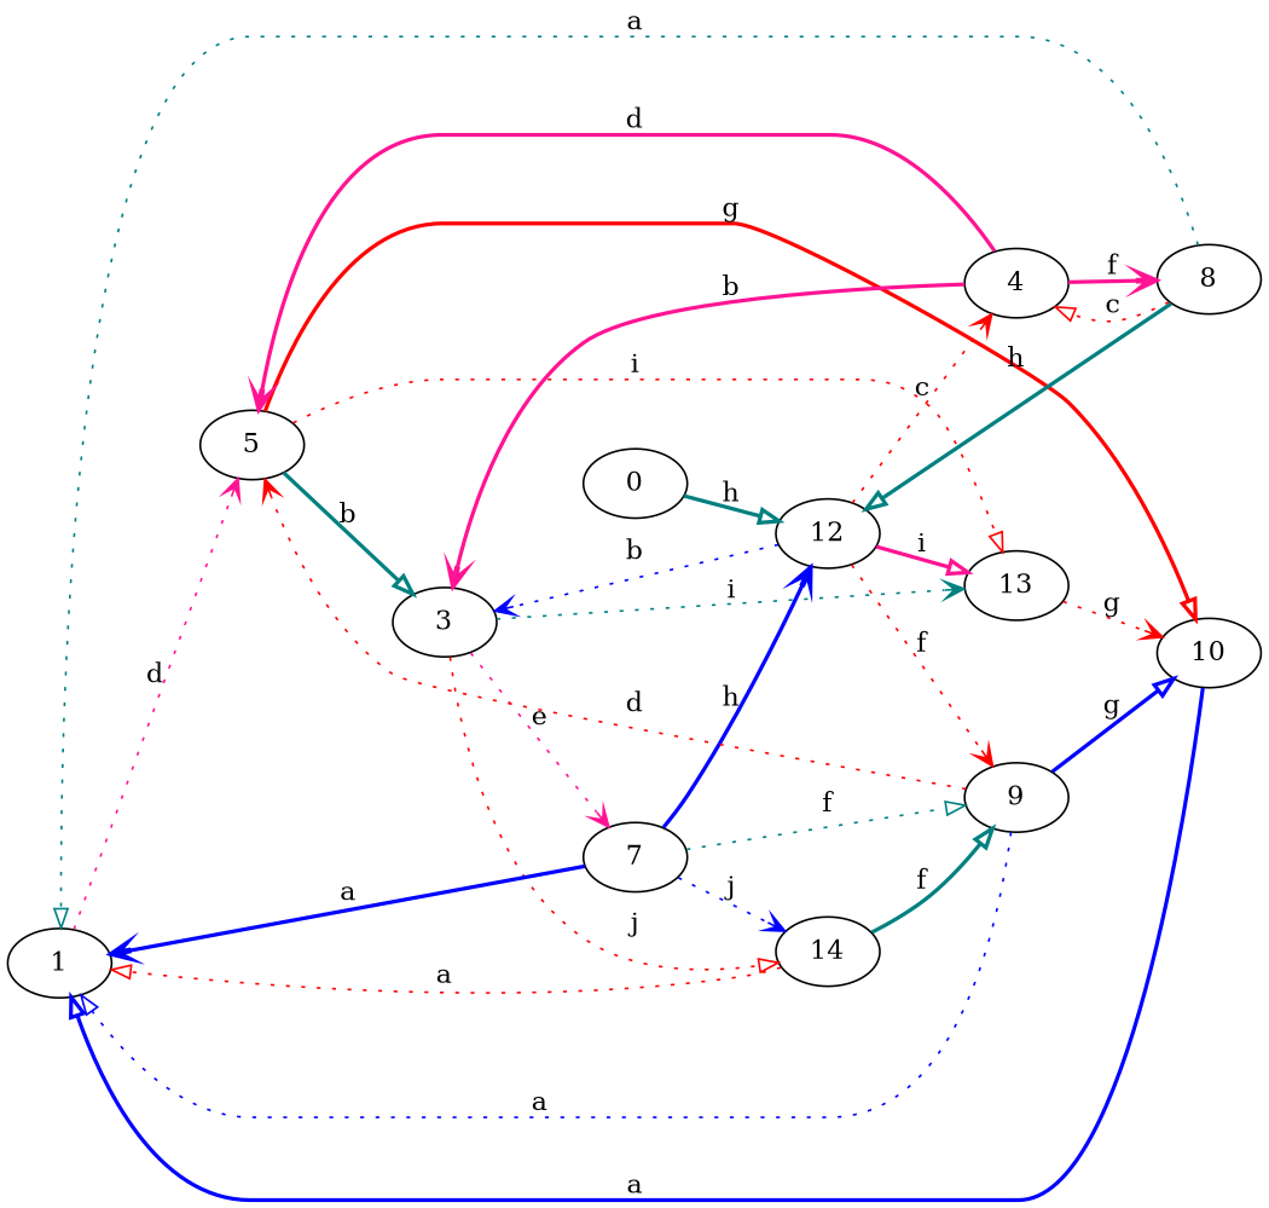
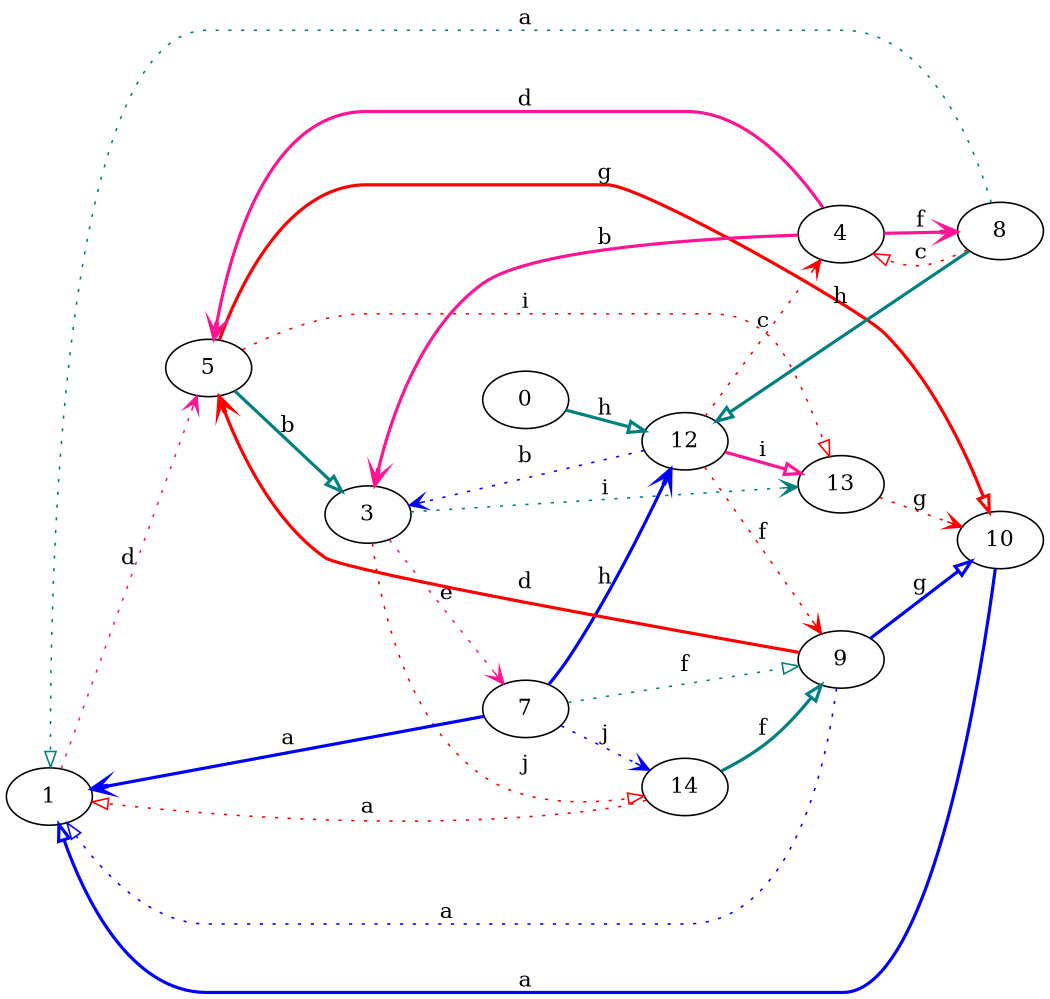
  strict digraph {
    rankdir=LR
    edge [arrowhead=onormal color=red style=dotted]
    1
    5
    3
    13
    10
    7
    14
    9
    12
    4
    8
    0
    1 -> 5 [arrowhead=vee color=deeppink label=d]
    5 -> 3 [color=teal label=b style=bold]
    5 -> 13 [label=i]
    5 -> 10 [label=g style=bold]
    3 -> 13 [arrowhead=vee color=teal label=i]
    3 -> 7 [arrowhead=vee color=deeppink label=e]
    3 -> 14 [label=j]
    13 -> 10 [arrowhead=vee label=g]
    10 -> 1 [color=blue label=a style=bold]
    7 -> 1 [arrowhead=vee color=blue label=a style=bold]
    7 -> 14 [arrowhead=vee color=blue label=j]
    7 -> 9 [color=teal label=f]
    7 -> 12 [arrowhead=vee color=blue label=h style=bold]
    14 -> 1 [label=a]
    14 -> 9 [color=teal label=f style=bold]
    9 -> 1 [color=blue label=a]
-   9 -> 5 [arrowhead=vee label=d]
+   9 -> 5 [arrowhead=vee label=d style=bold]
    9 -> 10 [color=blue label=g style=bold]
    12 -> 3 [arrowhead=vee color=blue label=b]
    12 -> 13 [color=deeppink label=i style=bold]
    12 -> 9 [arrowhead=vee label=f]
    12 -> 4 [arrowhead=vee label=c]
    4 -> 5 [arrowhead=vee color=deeppink label=d style=bold]
    4 -> 3 [arrowhead=vee color=deeppink label=b style=bold]
    4 -> 8 [arrowhead=vee color=deeppink label=f style=bold]
    8 -> 1 [color=teal label=a]
    8 -> 12 [color=teal label=h style=bold]
    8 -> 4 [label=c]
    0 -> 12 [color=teal label=h style=bold]
  }
